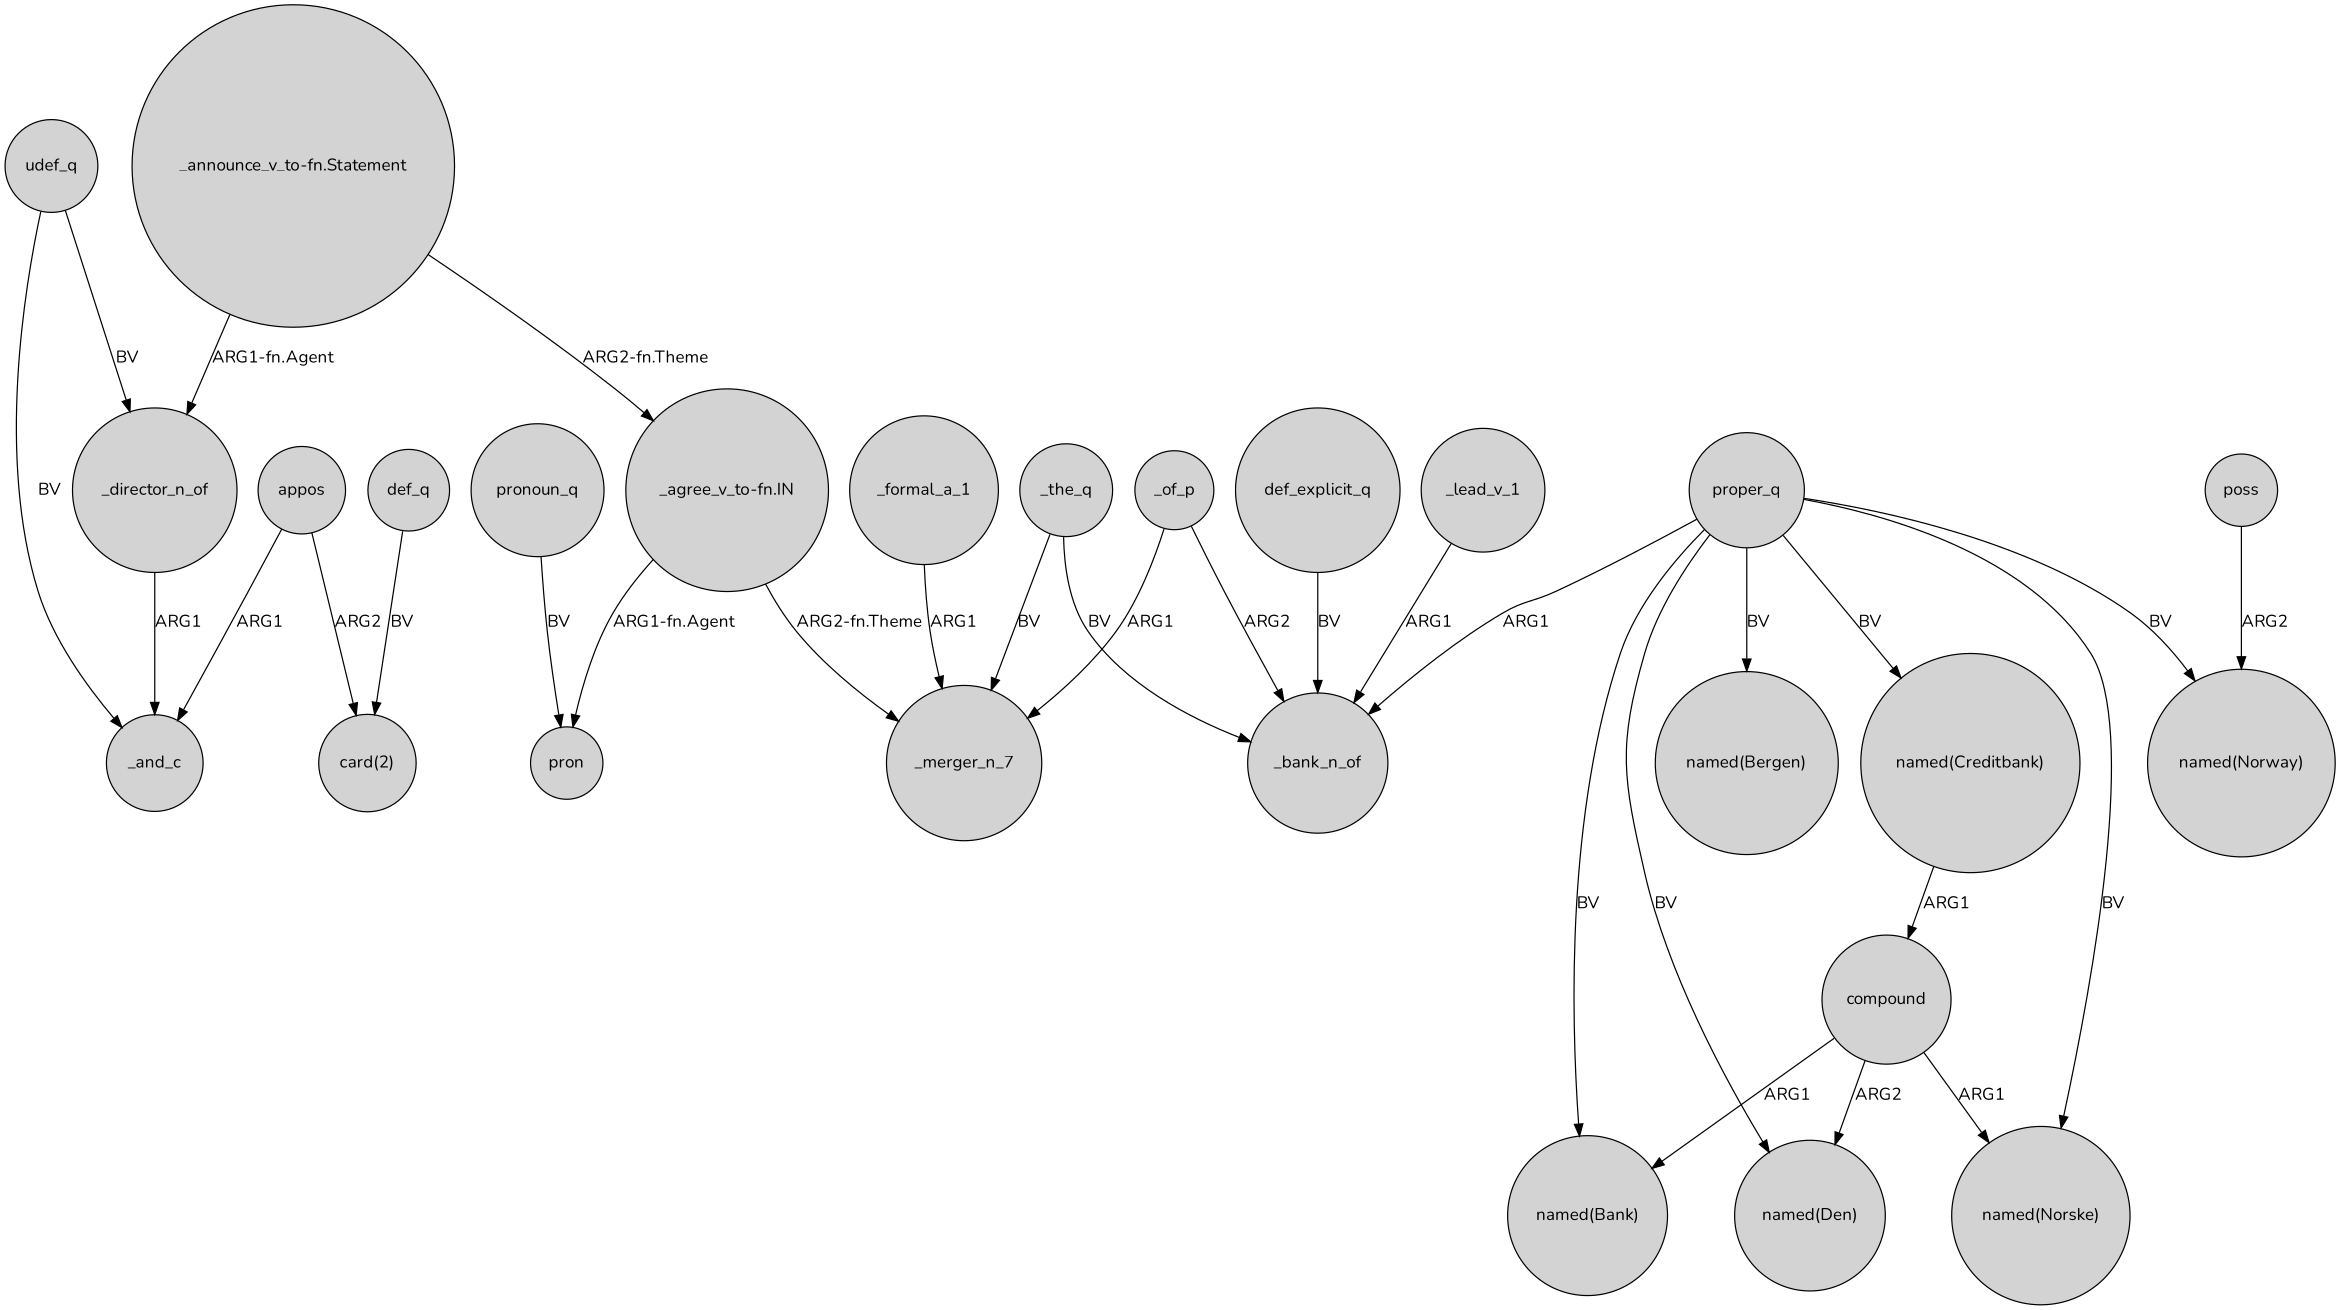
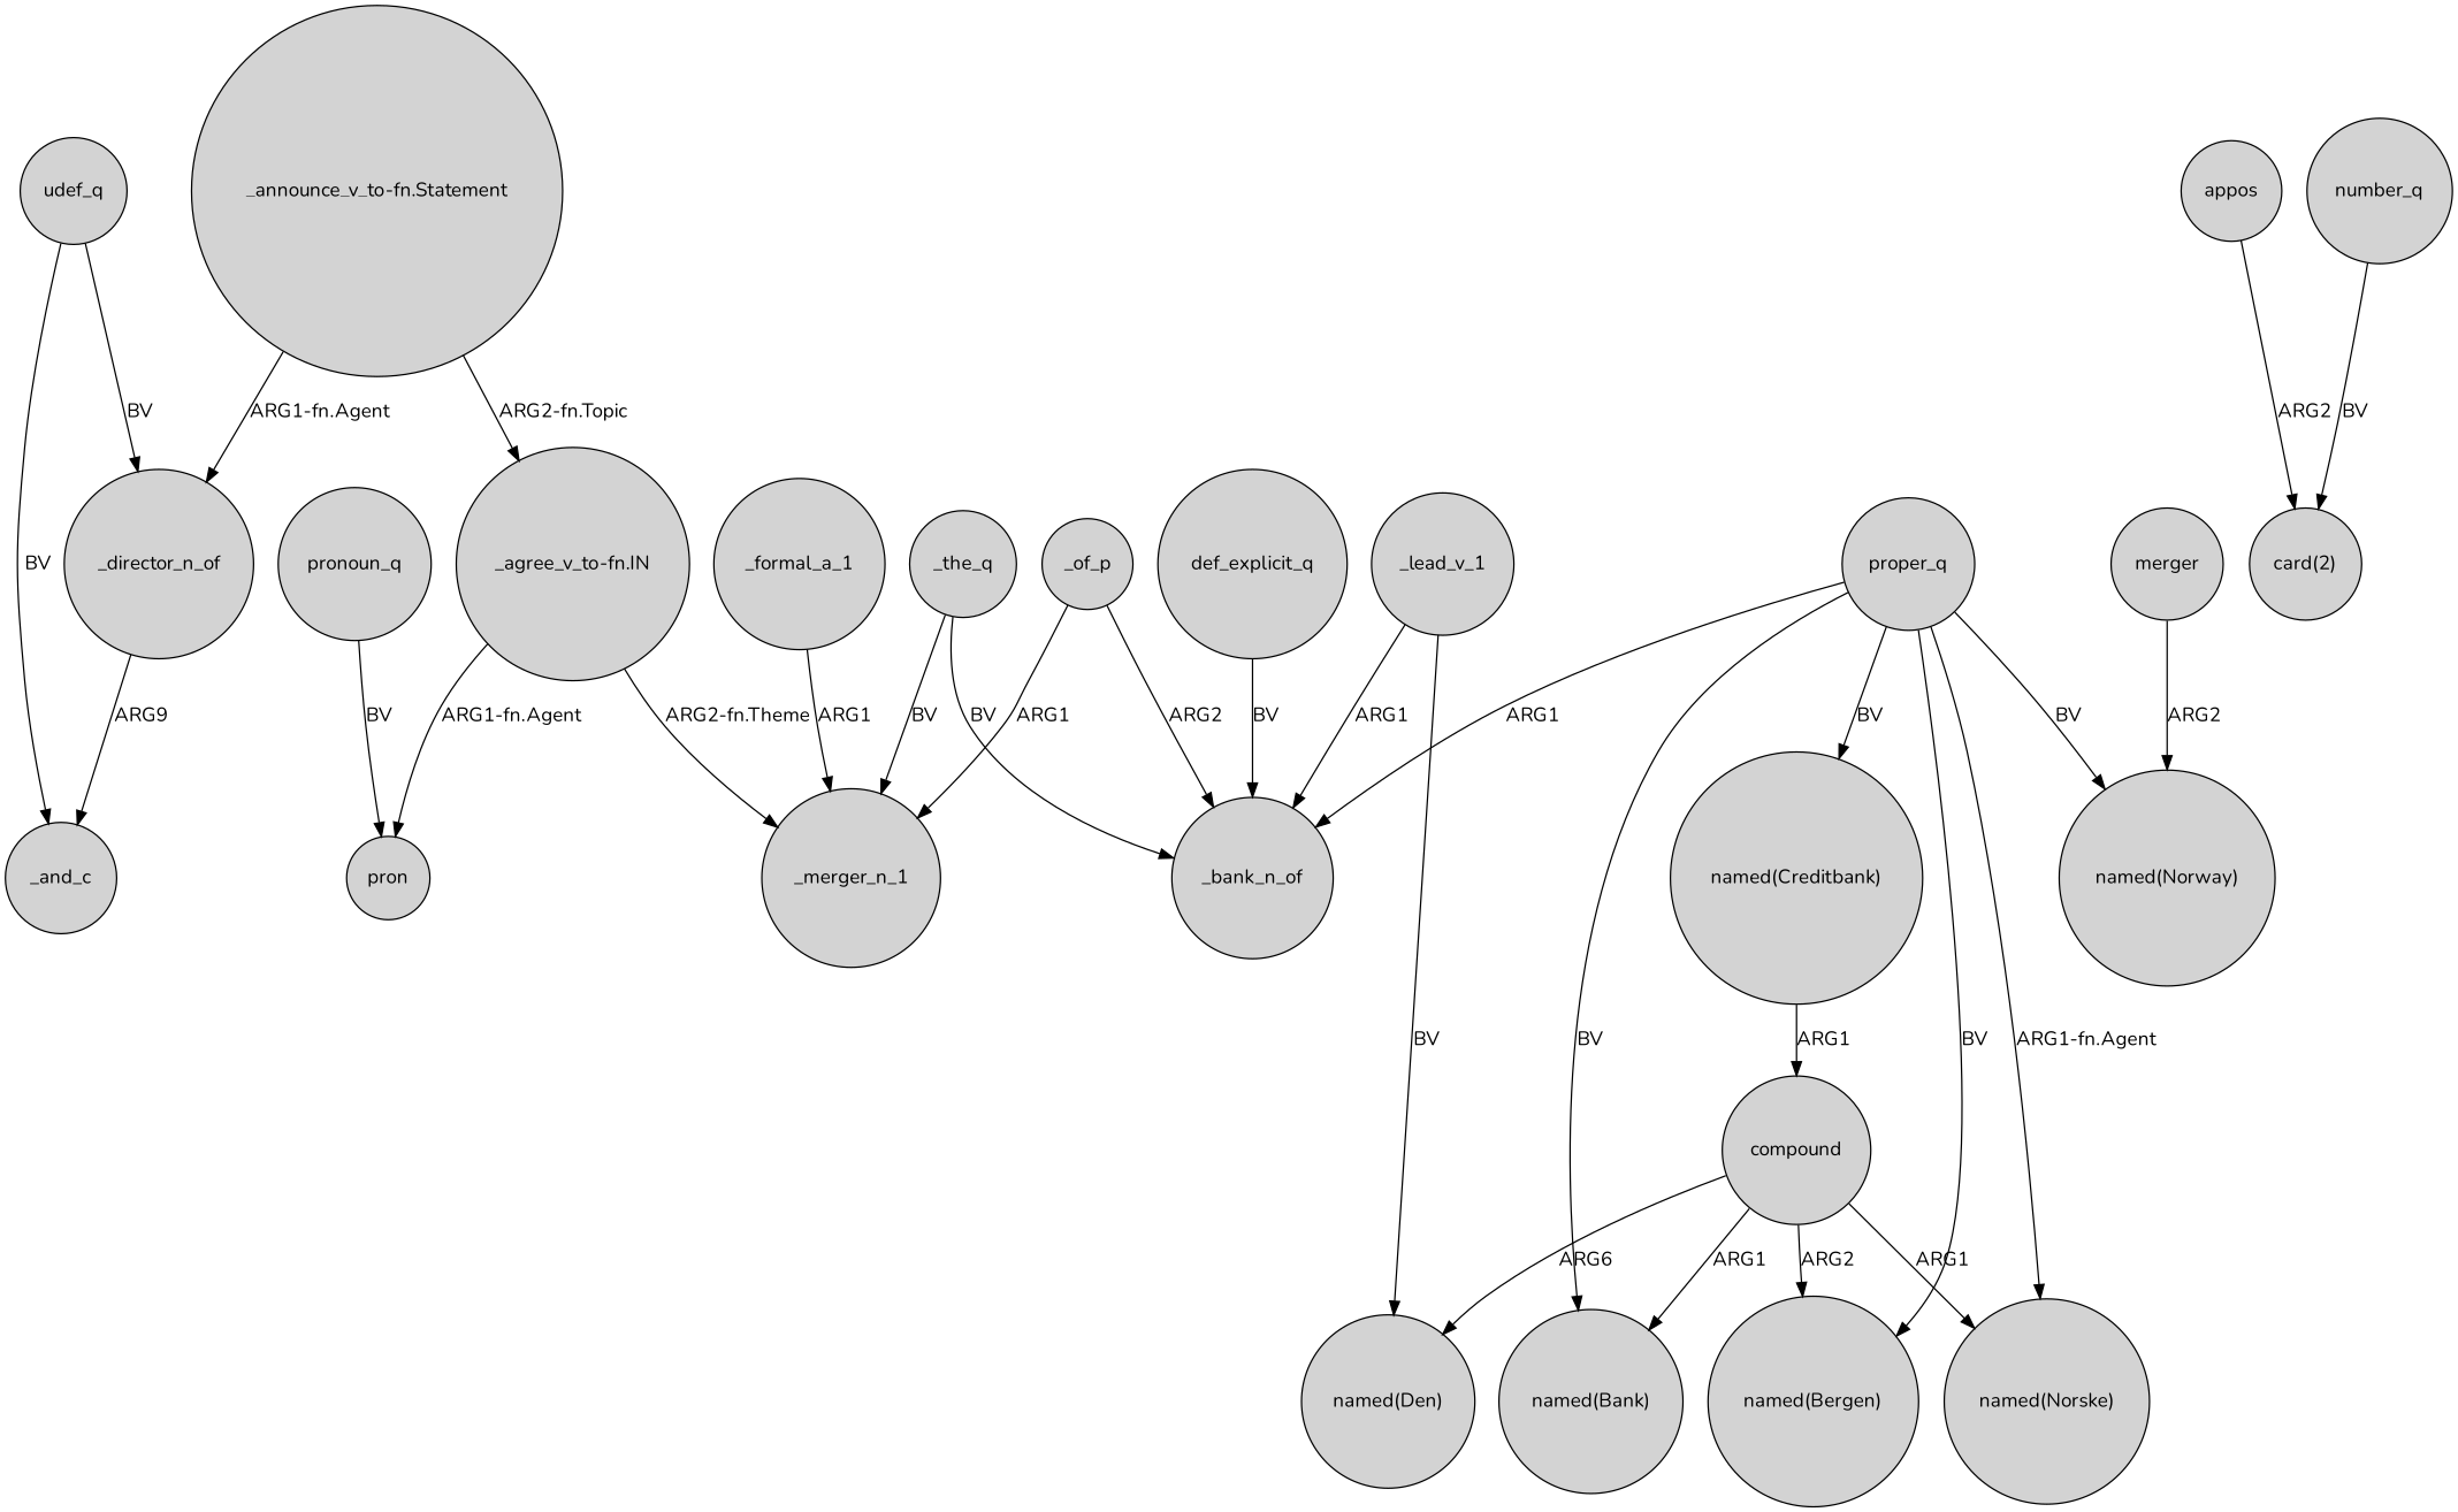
  digraph {
    fontname=Nunito
    node [fontname=Nunito shape=circle style=filled]
    edge [fontname=Nunito]
    _director_n_of
    _and_c
    compound
    "named(Bergen)"
    "named(Den)"
    "named(Norske)"
    "named(Bank)"
    "named(Creditbank)"
    appos
    "card(2)"
    "_agree_v_to-fn.IN"
    pron
-   _merger_n_1 [label=_merger_n_7]
+   _merger_n_1
    _of_p
    _bank_n_of
    proper_q
    "named(Norway)"
    _lead_v_1
-   poss
+   poss [label=merger]
    _the_q
    "_announce_v_to-fn.Statement"
    pronoun_q
    def_explicit_q
    udef_q
-   number_q [label=def_q]
+   number_q
    _formal_a_1
-   _director_n_of -> _and_c [label=ARG1]
-   compound -> "named(Den)" [label=ARG2]
+   _director_n_of -> _and_c [label=ARG9]
+   compound -> "named(Bergen)" [label=ARG2]
+   compound -> "named(Den)" [label=ARG6]
    compound -> "named(Norske)" [label=ARG1]
    compound -> "named(Bank)" [label=ARG1]
    "named(Creditbank)" -> compound [label=ARG1]
-   appos -> _and_c [label=ARG1]
    appos -> "card(2)" [label=ARG2]
    "_agree_v_to-fn.IN" -> pron [label="ARG1-fn.Agent"]
    "_agree_v_to-fn.IN" -> _merger_n_1 [label="ARG2-fn.Theme"]
    _of_p -> _merger_n_1 [label=ARG1]
    _of_p -> _bank_n_of [label=ARG2]
    proper_q -> "named(Bergen)" [label=BV]
-   proper_q -> "named(Den)" [label=BV]
-   proper_q -> "named(Norske)" [label=BV]
+   _lead_v_1 -> "named(Den)" [label=BV]
+   proper_q -> "named(Norske)" [label="ARG1-fn.Agent"]
    proper_q -> "named(Bank)" [label=BV]
    proper_q -> "named(Creditbank)" [label=BV]
    proper_q -> _bank_n_of [label=ARG1]
    proper_q -> "named(Norway)" [label=BV]
    _lead_v_1 -> _bank_n_of [label=ARG1]
    poss -> "named(Norway)" [label=ARG2]
    _the_q -> _merger_n_1 [label=BV]
    _the_q -> _bank_n_of [label=BV]
    "_announce_v_to-fn.Statement" -> _director_n_of [label="ARG1-fn.Agent"]
-   "_announce_v_to-fn.Statement" -> "_agree_v_to-fn.IN" [label="ARG2-fn.Theme"]
+   "_announce_v_to-fn.Statement" -> "_agree_v_to-fn.IN" [label="ARG2-fn.Topic"]
    pronoun_q -> pron [label=BV]
    def_explicit_q -> _bank_n_of [label=BV]
    udef_q -> _director_n_of [label=BV]
    udef_q -> _and_c [label=BV]
    number_q -> "card(2)" [label=BV]
    _formal_a_1 -> _merger_n_1 [label=ARG1]
  }
